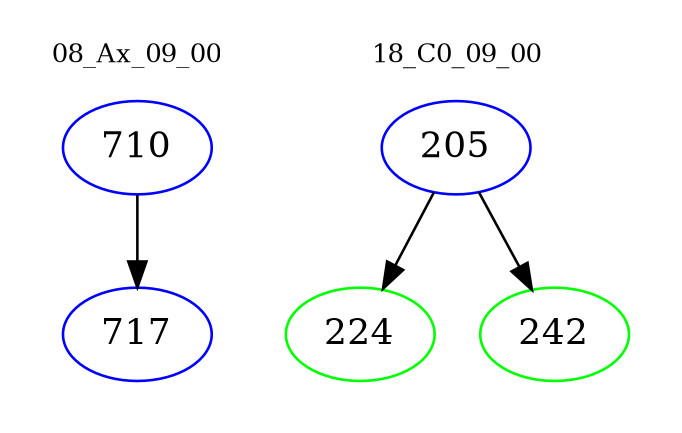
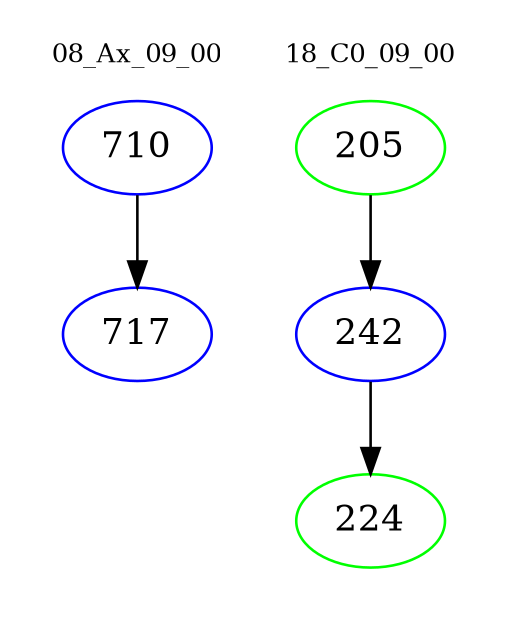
  digraph {
    node [color=blue]
    edge [color=black]
    n1 [label=710]
    n2 [label=717]
-   n3 [label=205]
+   n3 [color=green label=205]
    n4 [color=green label=224]
-   n5 [color=green label=242]
+   n5 [label=242]
    subgraph cluster_1 {
      color=white
      fontsize=10
      label="08_Ax_09_00"
      n1
      n2
    }
    subgraph cluster_2 {
      color=white
      fontsize=10
      label="18_C0_09_00"
      n3
      n4
      n5
    }
    n1 -> n2
-   n3 -> n4
+   n5 -> n4
    n3 -> n5
  }
